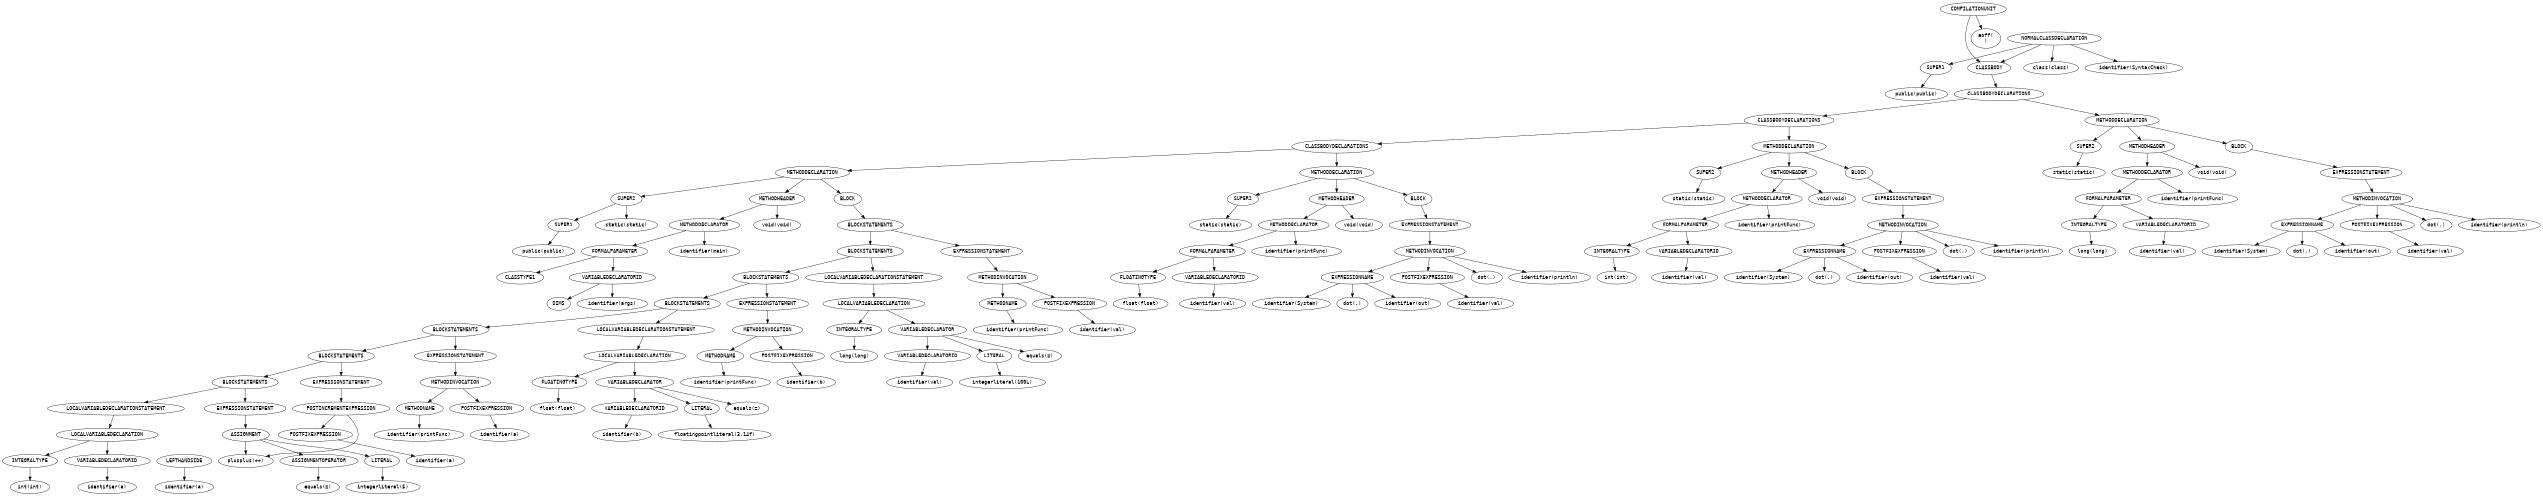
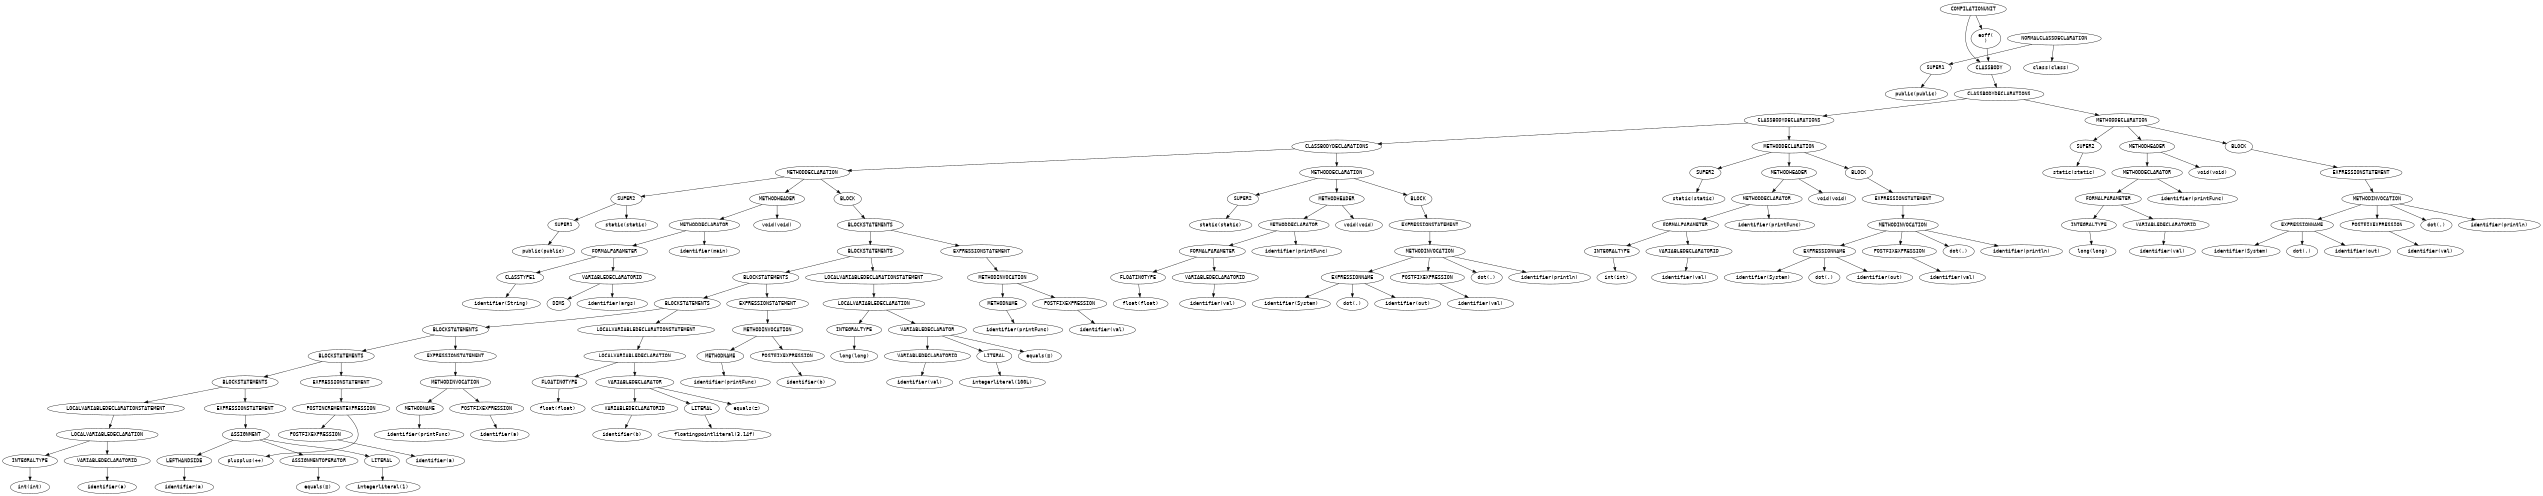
  digraph {
    fontname="DejaVu Sans Mono"
    ordering=out
    node [fontname="DejaVu Sans Mono"]
    edge [fontname="DejaVu Sans Mono"]
    n1 [label=SUPER1]
    n2 [label="public(public)"]
    n3 [label=SUPER1]
    n4 [label="public(public)"]
    n5 [label=SUPER2]
    n6 [label="static(static)"]
    n7 [label=CLASSTYPE1]
+   n8 [label="identifier(String)"]
    n9 [label=DIMS]
    n10 [label=VARIABLEDECLARATORID]
    n11 [label="identifier(args)"]
    n12 [label=FORMALPARAMETER]
    n13 [label=METHODDECLARATOR]
    n14 [label="identifier(main)"]
    n15 [label=METHODHEADER]
    n16 [label="void(void)"]
    n17 [label=INTEGRALTYPE]
    n18 [label="int(int)"]
    n19 [label=VARIABLEDECLARATORID]
    n20 [label="identifier(a)"]
    n21 [label=LOCALVARIABLEDECLARATION]
    n22 [label=LOCALVARIABLEDECLARATIONSTATEMENT]
    n23 [label=LEFTHANDSIDE]
    n24 [label="identifier(a)"]
    n25 [label=ASSIGNMENTOPERATOR]
    n26 [label="equals(=)"]
    n27 [label=LITERAL]
-   n28 [label="integerliteral(5)"]
+   n28 [label="integerliteral(1)"]
    n29 [label=ASSIGNMENT]
    n30 [label=EXPRESSIONSTATEMENT]
    n31 [label=BLOCKSTATEMENTS]
    n32 [label=POSTFIXEXPRESSION]
    n33 [label="identifier(a)"]
    n34 [label=POSTINCREMENTEXPRESSION]
    n35 [label="plusplus(++)"]
    n36 [label=EXPRESSIONSTATEMENT]
    n37 [label=BLOCKSTATEMENTS]
    n38 [label=METHODNAME]
    n39 [label="identifier(printFunc)"]
    n40 [label=POSTFIXEXPRESSION]
    n41 [label="identifier(a)"]
    n42 [label=METHODINVOCATION]
    n43 [label=EXPRESSIONSTATEMENT]
    n44 [label=BLOCKSTATEMENTS]
    n45 [label=FLOATINGTYPE]
    n46 [label="float(float)"]
    n47 [label=VARIABLEDECLARATORID]
    n48 [label="identifier(b)"]
    n49 [label=LITERAL]
    n50 [label="floatingpointliteral(3.14f)"]
    n51 [label=VARIABLEDECLARATOR]
    n52 [label="equals(=)"]
    n53 [label=LOCALVARIABLEDECLARATION]
    n54 [label=LOCALVARIABLEDECLARATIONSTATEMENT]
    n55 [label=BLOCKSTATEMENTS]
    n56 [label=METHODNAME]
    n57 [label="identifier(printFunc)"]
    n58 [label=POSTFIXEXPRESSION]
    n59 [label="identifier(b)"]
    n60 [label=METHODINVOCATION]
    n61 [label=EXPRESSIONSTATEMENT]
    n62 [label=BLOCKSTATEMENTS]
    n63 [label=INTEGRALTYPE]
    n64 [label="long(long)"]
    n65 [label=VARIABLEDECLARATORID]
    n66 [label="identifier(val)"]
    n67 [label=LITERAL]
    n68 [label="integerliteral(100L)"]
    n69 [label=VARIABLEDECLARATOR]
    n70 [label="equals(=)"]
    n71 [label=LOCALVARIABLEDECLARATION]
    n72 [label=LOCALVARIABLEDECLARATIONSTATEMENT]
    n73 [label=BLOCKSTATEMENTS]
    n74 [label=METHODNAME]
    n75 [label="identifier(printFunc)"]
    n76 [label=POSTFIXEXPRESSION]
    n77 [label="identifier(val)"]
    n78 [label=METHODINVOCATION]
    n79 [label=EXPRESSIONSTATEMENT]
    n80 [label=BLOCKSTATEMENTS]
    n81 [label=BLOCK]
    n82 [label=METHODDECLARATION]
    n83 [label=SUPER2]
    n84 [label="static(static)"]
    n85 [label=FLOATINGTYPE]
    n86 [label="float(float)"]
    n87 [label=VARIABLEDECLARATORID]
    n88 [label="identifier(val)"]
    n89 [label=FORMALPARAMETER]
    n90 [label=METHODDECLARATOR]
    n91 [label="identifier(printFunc)"]
    n92 [label=METHODHEADER]
    n93 [label="void(void)"]
    n94 [label=EXPRESSIONNAME]
    n95 [label="identifier(System)"]
    n96 [label="dot(.)"]
    n97 [label="identifier(out)"]
    n98 [label=POSTFIXEXPRESSION]
    n99 [label="identifier(val)"]
    n100 [label=METHODINVOCATION]
    n101 [label="dot(.)"]
    n102 [label="identifier(println)"]
    n103 [label=EXPRESSIONSTATEMENT]
    n104 [label=BLOCK]
    n105 [label=METHODDECLARATION]
    n106 [label=CLASSBODYDECLARATIONS]
    n107 [label=SUPER2]
    n108 [label="static(static)"]
    n109 [label=INTEGRALTYPE]
    n110 [label="int(int)"]
    n111 [label=VARIABLEDECLARATORID]
    n112 [label="identifier(val)"]
    n113 [label=FORMALPARAMETER]
    n114 [label=METHODDECLARATOR]
    n115 [label="identifier(printFunc)"]
    n116 [label=METHODHEADER]
    n117 [label="void(void)"]
    n118 [label=EXPRESSIONNAME]
    n119 [label="identifier(System)"]
    n120 [label="dot(.)"]
    n121 [label="identifier(out)"]
    n122 [label=POSTFIXEXPRESSION]
    n123 [label="identifier(val)"]
    n124 [label=METHODINVOCATION]
    n125 [label="dot(.)"]
    n126 [label="identifier(println)"]
    n127 [label=EXPRESSIONSTATEMENT]
    n128 [label=BLOCK]
    n129 [label=METHODDECLARATION]
    n130 [label=CLASSBODYDECLARATIONS]
    n131 [label=SUPER2]
    n132 [label="static(static)"]
    n133 [label=INTEGRALTYPE]
    n134 [label="long(long)"]
    n135 [label=VARIABLEDECLARATORID]
    n136 [label="identifier(val)"]
    n137 [label=FORMALPARAMETER]
    n138 [label=METHODDECLARATOR]
    n139 [label="identifier(printFunc)"]
    n140 [label=METHODHEADER]
    n141 [label="void(void)"]
    n142 [label=EXPRESSIONNAME]
    n143 [label="identifier(System)"]
    n144 [label="dot(.)"]
    n145 [label="identifier(out)"]
    n146 [label=POSTFIXEXPRESSION]
    n147 [label="identifier(val)"]
    n148 [label=METHODINVOCATION]
    n149 [label="dot(.)"]
    n150 [label="identifier(println)"]
    n151 [label=EXPRESSIONSTATEMENT]
    n152 [label=BLOCK]
    n153 [label=METHODDECLARATION]
    n154 [label=CLASSBODYDECLARATIONS]
    n155 [label=CLASSBODY]
    n156 [label=NORMALCLASSDECLARATION]
    n157 [label="class(class)"]
-   n158 [label="identifier(SyntaxCheck)"]
    n159 [label=COMPILATIONUNIT]
    n160 [label="eoff(\n)"]
    n1 -> n2
    n3 -> n4
    n5 -> n3
    n5 -> n6
+   n7 -> n8
    n10 -> n9
    n10 -> n11
    n12 -> n7
    n12 -> n10
    n13 -> n12
    n13 -> n14
    n15 -> n13
    n15 -> n16
    n17 -> n18
    n19 -> n20
    n21 -> n17
    n21 -> n19
    n22 -> n21
    n23 -> n24
    n25 -> n26
    n27 -> n28
-   n29 -> n35
+   n29 -> n23
    n29 -> n25
    n29 -> n27
    n30 -> n29
    n31 -> n22
    n31 -> n30
    n32 -> n33
    n34 -> n32
    n34 -> n35
    n36 -> n34
    n37 -> n31
    n37 -> n36
    n38 -> n39
    n40 -> n41
    n42 -> n38
    n42 -> n40
    n43 -> n42
    n44 -> n37
    n44 -> n43
    n45 -> n46
    n47 -> n48
    n49 -> n50
    n51 -> n47
    n51 -> n49
    n51 -> n52
    n53 -> n45
    n53 -> n51
    n54 -> n53
    n55 -> n44
    n55 -> n54
    n56 -> n57
    n58 -> n59
    n60 -> n56
    n60 -> n58
    n61 -> n60
    n62 -> n55
    n62 -> n61
    n63 -> n64
    n65 -> n66
    n67 -> n68
    n69 -> n65
    n69 -> n67
    n69 -> n70
    n71 -> n63
    n71 -> n69
    n72 -> n71
    n73 -> n62
    n73 -> n72
    n74 -> n75
    n76 -> n77
    n78 -> n74
    n78 -> n76
    n79 -> n78
    n80 -> n73
    n80 -> n79
    n81 -> n80
    n82 -> n5
    n82 -> n15
    n82 -> n81
    n83 -> n84
    n85 -> n86
    n87 -> n88
    n89 -> n85
    n89 -> n87
    n90 -> n89
    n90 -> n91
    n92 -> n90
    n92 -> n93
    n94 -> n95
    n94 -> n96
    n94 -> n97
    n98 -> n99
    n100 -> n94
    n100 -> n98
    n100 -> n101
    n100 -> n102
    n103 -> n100
    n104 -> n103
    n105 -> n83
    n105 -> n92
    n105 -> n104
    n106 -> n82
    n106 -> n105
    n107 -> n108
    n109 -> n110
    n111 -> n112
    n113 -> n109
    n113 -> n111
    n114 -> n113
    n114 -> n115
    n116 -> n114
    n116 -> n117
    n118 -> n119
    n118 -> n120
    n118 -> n121
    n122 -> n123
    n124 -> n118
    n124 -> n122
    n124 -> n125
    n124 -> n126
    n127 -> n124
    n128 -> n127
    n129 -> n107
    n129 -> n116
    n129 -> n128
    n130 -> n106
    n130 -> n129
    n131 -> n132
    n133 -> n134
    n135 -> n136
    n137 -> n133
    n137 -> n135
    n138 -> n137
    n138 -> n139
    n140 -> n138
    n140 -> n141
    n142 -> n143
    n142 -> n144
    n142 -> n145
    n146 -> n147
    n148 -> n142
    n148 -> n146
    n148 -> n149
    n148 -> n150
    n151 -> n148
    n152 -> n151
    n153 -> n131
    n153 -> n140
    n153 -> n152
    n154 -> n130
    n154 -> n153
    n155 -> n154
    n156 -> n1
-   n156 -> n155
+   n160 -> n155
    n156 -> n157
-   n156 -> n158
    n159 -> n155
    n159 -> n160
  }
